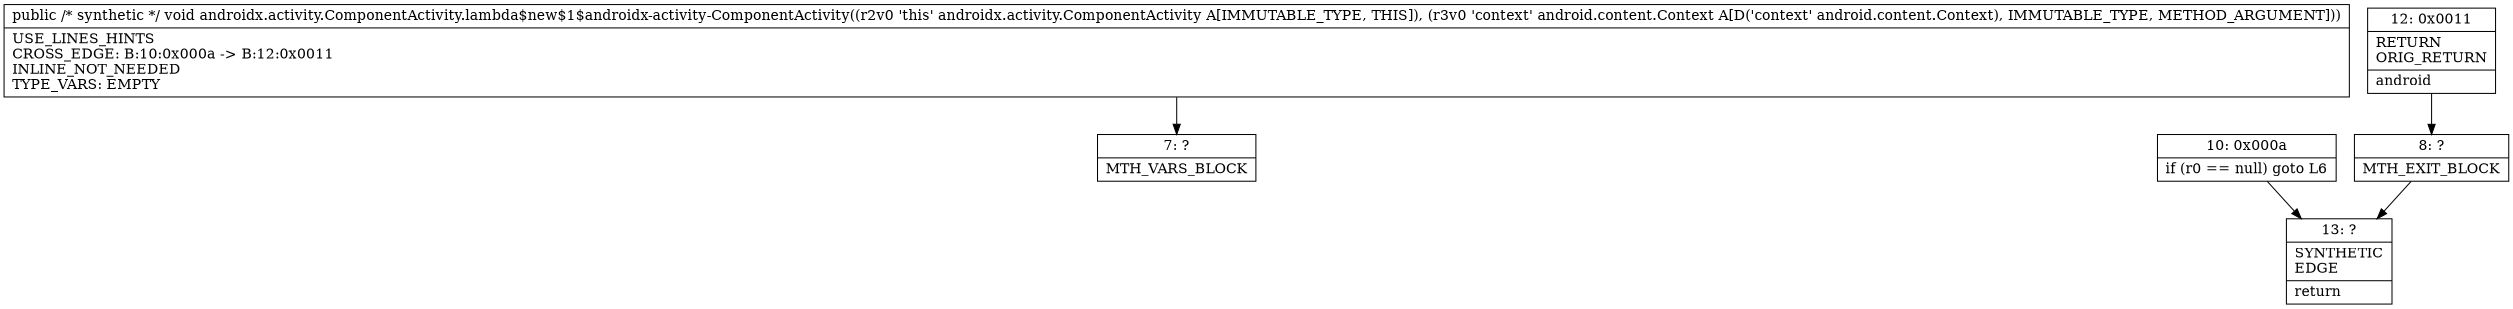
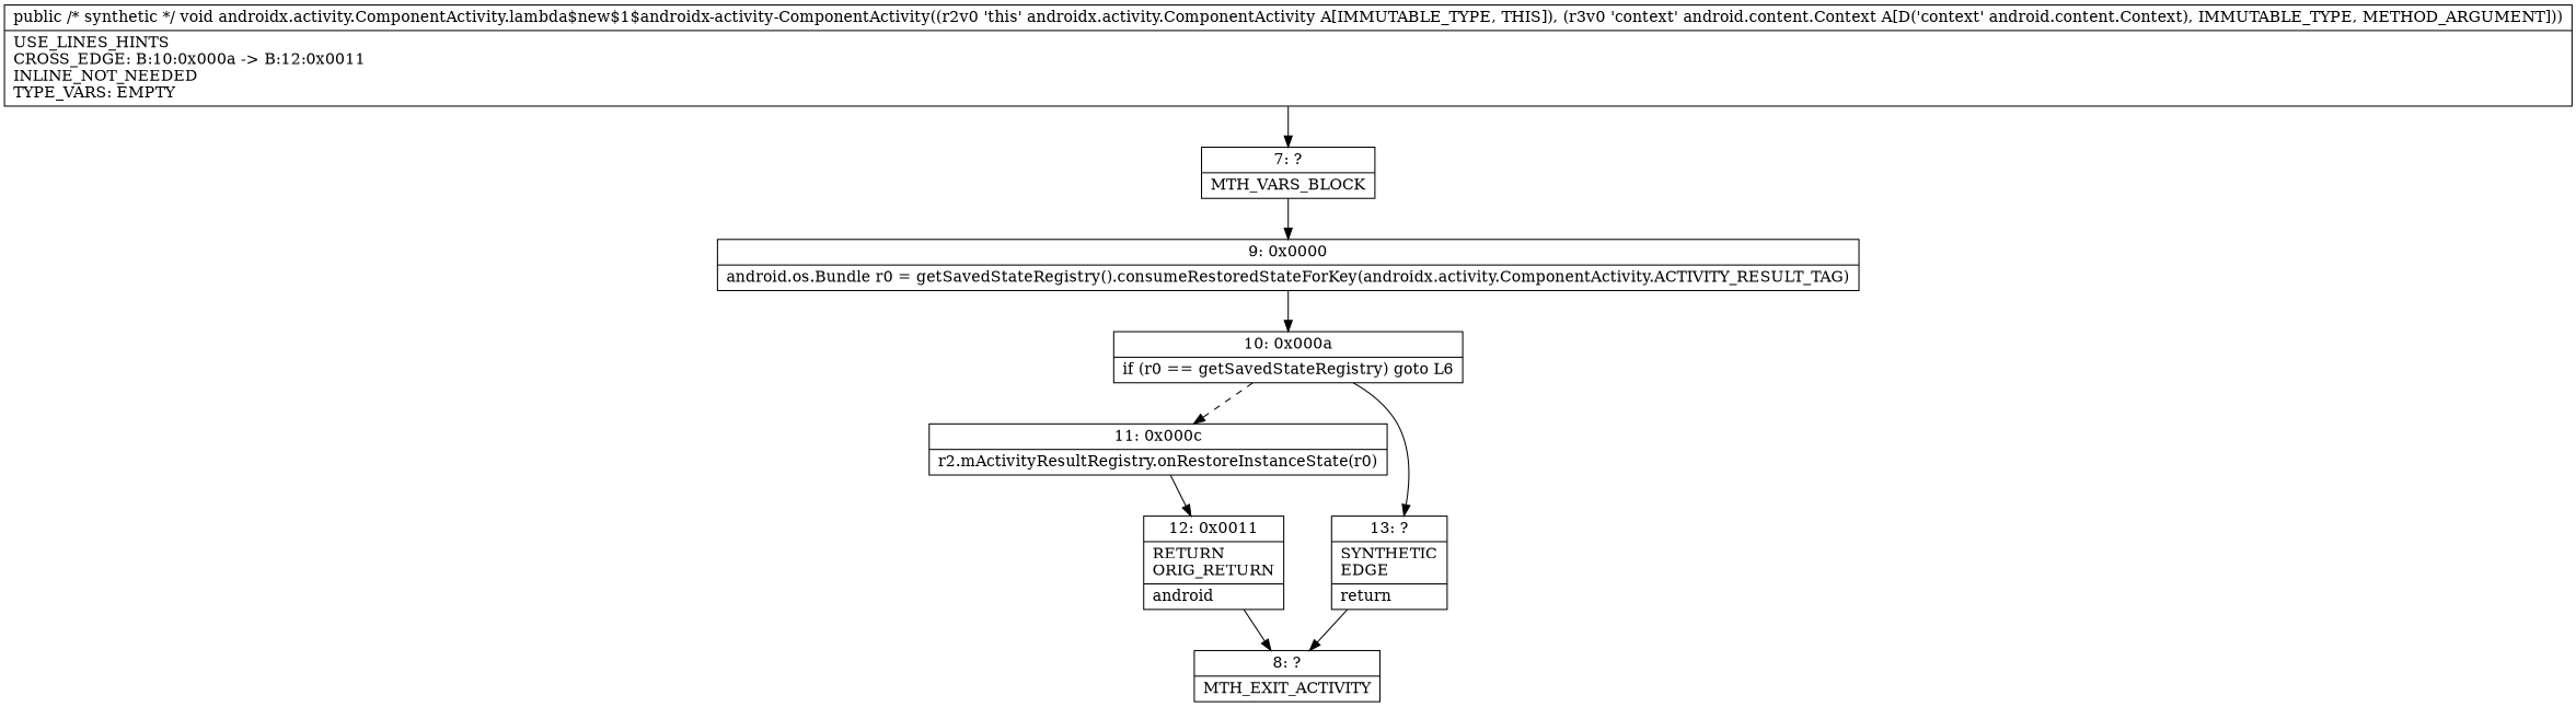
  digraph {
    node [shape=record]
    n1 [label="{7\:\ ?|MTH_VARS_BLOCK\l}"]
-   n3 [label="{10\:\ 0x000a|if (r0 == null) goto L6\l}"]
+   n2 [label="{9\:\ 0x0000|android.os.Bundle r0 = getSavedStateRegistry().consumeRestoredStateForKey(androidx.activity.ComponentActivity.ACTIVITY_RESULT_TAG)\l}"]
+   n3 [label="{10\:\ 0x000a|if (r0 == getSavedStateRegistry) goto L6\l}"]
+   n4 [label="{11\:\ 0x000c|r2.mActivityResultRegistry.onRestoreInstanceState(r0)\l}"]
    n5 [label="{13\:\ ?|SYNTHETIC\lEDGE\l|return\l}"]
    n6 [label="{12\:\ 0x0011|RETURN\lORIG_RETURN\l|android\l}"]
-   n7 [label="{8\:\ ?|MTH_EXIT_BLOCK\l}"]
+   n7 [label="{8\:\ ?|MTH_EXIT_ACTIVITY\l}"]
    n8 [label="{public \/* synthetic *\/ void androidx.activity.ComponentActivity.lambda$new$1$androidx\-activity\-ComponentActivity((r2v0 'this' androidx.activity.ComponentActivity A[IMMUTABLE_TYPE, THIS]), (r3v0 'context' android.content.Context A[D('context' android.content.Context), IMMUTABLE_TYPE, METHOD_ARGUMENT]))  | USE_LINES_HINTS\lCROSS_EDGE: B:10:0x000a \-\> B:12:0x0011\lINLINE_NOT_NEEDED\lTYPE_VARS: EMPTY\l}"]
+   n1 -> n2
+   n2 -> n3
+   n3 -> n4 [style=dashed]
    n3 -> n5
-   n7 -> n5
+   n4 -> n6
+   n5 -> n7
    n6 -> n7
    n8 -> n1
  }
